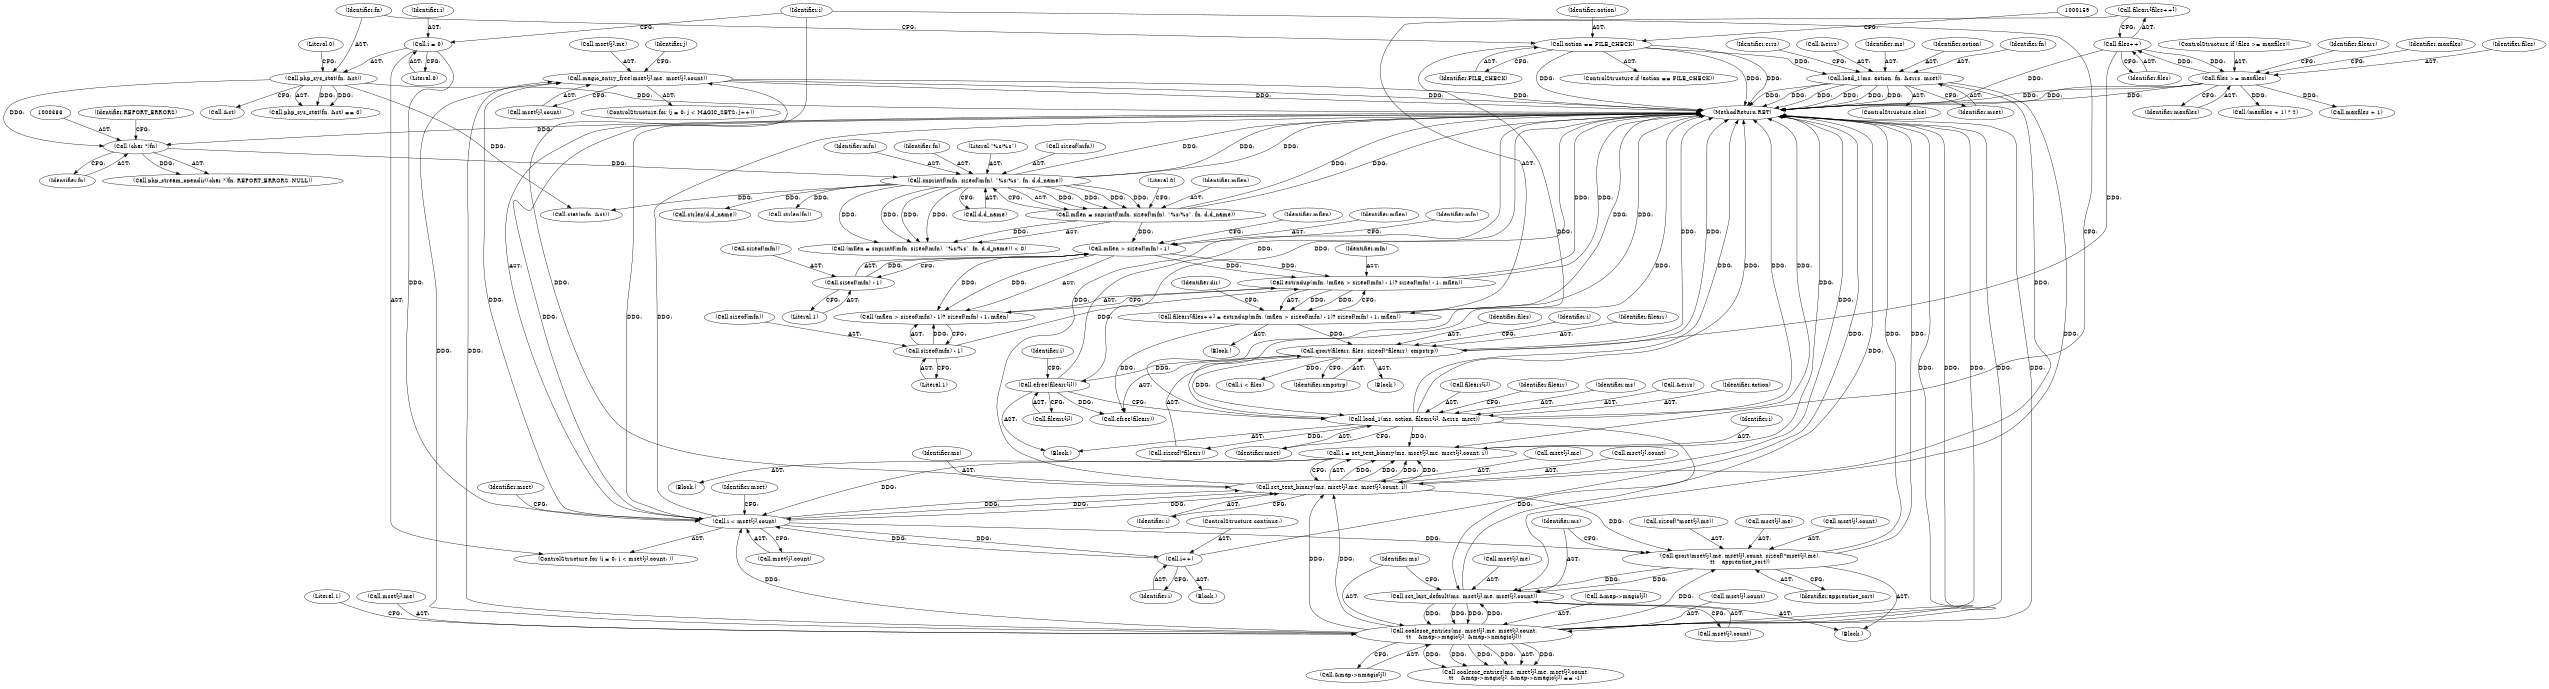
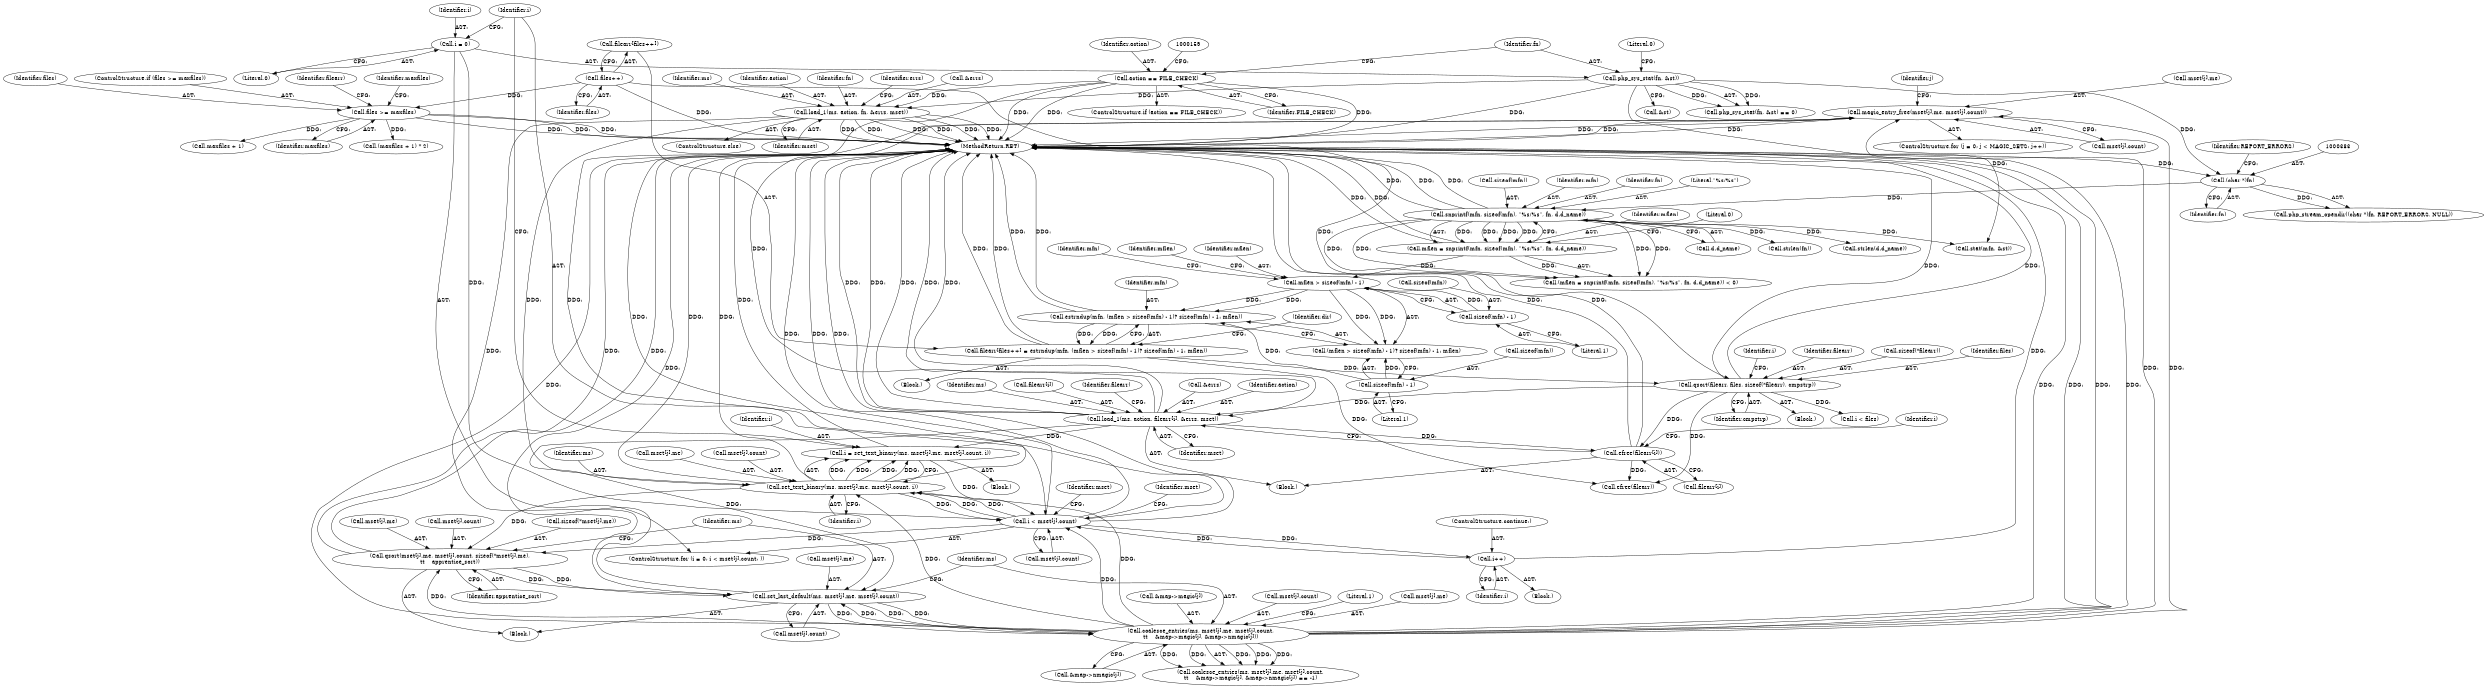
  digraph {
    n1 [label="(Call,magic_entry_free(mset[j].me, mset[j].count))"]
    n2 [label="(MethodReturn,RET)"]
    n3 [label="(ControlStructure,for (j = 0; j < MAGIC_SETS; j++))"]
    n4 [label="(Call,mset[j].count)"]
    n5 [label="(Call,(char *)fn)"]
    n6 [label="(Call,set_text_binary(ms, mset[j].me, mset[j].count, i))"]
    n7 [label="(Call,qsort(mset[j].me, mset[j].count, sizeof(*mset[j].me),\n\t\t    apprentice_sort))"]
    n8 [label="(Call,i < mset[j].count)"]
    n9 [label="(Call,i = set_text_binary(ms, mset[j].me, mset[j].count, i))"]
    n10 [label="(Identifier,i)"]
    n11 [label="(Call,set_last_default(ms, mset[j].me, mset[j].count))"]
    n12 [label="(Call,coalesce_entries(ms, mset[j].me, mset[j].count,\n\t\t    &map->magic[j], &map->nmagic[j]))"]
    n13 [label="(Call,mset[j].count)"]
    n14 [label="(Block,)"]
    n15 [label="(Identifier,apprentice_sort)"]
    n16 [label="(Call,i++)"]
    n17 [label="(ControlStructure,for (i = 0; i < mset[j].count; ))"]
    n18 [label="(Call,mset[j].count)"]
    n19 [label="(Block,)"]
    n20 [label="(Call,load_1(ms, action, fn, &errs, mset))"]
    n21 [label="(ControlStructure,else)"]
    n22 [label="(Identifier,mset)"]
    n23 [label="(Call,action == FILE_CHECK)"]
    n24 [label="(Call,load_1(ms, action, filearr[i], &errs, mset))"]
    n25 [label="(ControlStructure,if (action == FILE_CHECK))"]
    n26 [label="(Identifier,FILE_CHECK)"]
    n27 [label="(Call,efree(filearr[i]))"]
    n28 [label="(Block,)"]
    n29 [label="(Identifier,mset)"]
    n30 [label="(Call,php_sys_stat(fn, &st))"]
    n31 [label="(Call,stat(mfn, &st))"]
    n32 [label="(Call,&st)"]
    n33 [label="(Call,php_sys_stat(fn, &st) == 0)"]
    n34 [label="(Call,snprintf(mfn, sizeof(mfn), \"%s/%s\", fn, d.d_name))"]
    n35 [label="(Call,php_stream_opendir((char *)fn, REPORT_ERRORS, NULL))"]
    n36 [label="(Identifier,fn)"]
    n37 [label="(Call,efree(filearr))"]
    n38 [label="(Call,filearr[i])"]
    n39 [label="(Call,qsort(filearr, files, sizeof(*filearr), cmpstrp))"]
    n40 [label="(Identifier,cmpstrp)"]
    n41 [label="(Block,)"]
    n42 [label="(Call,i < files)"]
    n43 [label="(Call,filearr[files++] = estrndup(mfn, (mflen > sizeof(mfn) - 1)? sizeof(mfn) - 1: mflen))"]
    n44 [label="(Call,estrndup(mfn, (mflen > sizeof(mfn) - 1)? sizeof(mfn) - 1: mflen))"]
    n45 [label="(Block,)"]
    n46 [label="(Call,(mflen > sizeof(mfn) - 1)? sizeof(mfn) - 1: mflen)"]
    n47 [label="(Call,sizeof(mfn) - 1)"]
    n48 [label="(Call,mflen > sizeof(mfn) - 1)"]
    n49 [label="(Call,sizeof(mfn) - 1)"]
    n50 [label="(Literal,1)"]
    n51 [label="(Call,mflen = snprintf(mfn, sizeof(mfn), \"%s/%s\", fn, d.d_name))"]
    n52 [label="(Call,(mflen = snprintf(mfn, sizeof(mfn), \"%s/%s\", fn, d.d_name)) < 0)"]
    n53 [label="(Call,d.d_name)"]
    n54 [label="(Call,strlen(fn))"]
    n55 [label="(Call,strlen(d.d_name))"]
    n56 [label="(Literal,1)"]
    n57 [label="(Call,files++)"]
    n58 [label="(Call,files >= maxfiles)"]
    n59 [label="(Call,filearr[files++])"]
    n60 [label="(Identifier,files)"]
    n61 [label="(Call,(maxfiles + 1) * 2)"]
    n62 [label="(Call,maxfiles + 1)"]
    n63 [label="(Identifier,maxfiles)"]
    n64 [label="(ControlStructure,if (files >= maxfiles))"]
    n65 [label="(Call,&map->nmagic[j])"]
    n66 [label="(Call,coalesce_entries(ms, mset[j].me, mset[j].count,\n\t\t    &map->magic[j], &map->nmagic[j]) == -1)"]
    n67 [label="(Identifier,i)"]
    n68 [label="(Block,)"]
    n69 [label="(Call,i = 0)"]
    n70 [label="(Literal,0)"]
    n71 [label="(Identifier,filearr)"]
    n72 [label="(Call,&map->magic[j])"]
    n73 [label="(Identifier,fn)"]
    n74 [label="(Identifier,errs)"]
    n75 [label="(Identifier,i)"]
    n76 [label="(Call,sizeof(mfn))"]
    n77 [label="(Literal,\"%s/%s\")"]
    n78 [label="(Identifier,i)"]
    n79 [label="(Call,mset[j].count)"]
    n80 [label="(Literal,0)"]
    n81 [label="(Identifier,mset)"]
    n82 [label="(Identifier,filearr)"]
    n83 [label="(Identifier,files)"]
    n84 [label="(Literal,0)"]
    n85 [label="(Identifier,ms)"]
    n86 [label="(Identifier,dir)"]
    n87 [label="(Identifier,ms)"]
    n88 [label="(Literal,1)"]
    n89 [label="(Identifier,i)"]
    n90 [label="(Call,&errs)"]
    n91 [label="(Identifier,i)"]
    n92 [label="(Identifier,i)"]
    n93 [label="(Identifier,action)"]
    n94 [label="(Identifier,ms)"]
    n95 [label="(Identifier,ms)"]
    n96 [label="(Call,mset[j].me)"]
    n97 [label="(Call,&errs)"]
    n98 [label="(Call,mset[j].count)"]
    n99 [label="(Identifier,mflen)"]
    n100 [label="(Call,sizeof(mfn))"]
    n101 [label="(Identifier,REPORT_ERRORS)"]
    n102 [label="(Identifier,fn)"]
    n103 [label="(Identifier,mset)"]
    n104 [label="(Identifier,maxfiles)"]
    n105 [label="(Identifier,action)"]
    n106 [label="(Identifier,mflen)"]
    n107 [label="(Call,mset[j].me)"]
    n108 [label="(Identifier,mfn)"]
    n109 [label="(Call,sizeof(*mset[j].me))"]
    n110 [label="(Call,mset[j].me)"]
    n111 [label="(Call,mset[j].me)"]
    n112 [label="(Identifier,filearr)"]
    n113 [label="(Identifier,action)"]
    n114 [label="(Call,mset[j].me)"]
    n115 [label="(ControlStructure,continue;)"]
    n116 [label="(Identifier,mfn)"]
    n117 [label="(Identifier,files)"]
    n118 [label="(Call,sizeof(*filearr))"]
    n119 [label="(Identifier,fn)"]
    n120 [label="(Call,sizeof(mfn))"]
    n121 [label="(Call,mset[j].count)"]
    n122 [label="(Identifier,mfn)"]
    n123 [label="(Identifier,j)"]
    n124 [label="(Identifier,ms)"]
    n125 [label="(Call,filearr[i])"]
    n126 [label="(Identifier,mflen)"]
    1000159
    n128 [label=1000383]
    n1 -> n2 [label="DDG: "]
    n1 -> n2 [label="DDG: "]
    n1 -> n2 [label="DDG: "]
    n1 -> n3 [label="AST: "]
    n1 -> n4 [label="CFG: "]
    n2 -> n5 [label="DDG: "]
    n4 -> n1 [label="AST: "]
    n5 -> n34 [label="DDG: "]
    n5 -> n35 [label="AST: "]
    n5 -> n35 [label="DDG: "]
    n5 -> n36 [label="CFG: "]
    n6 -> n1 [label="DDG: "]
    n6 -> n2 [label="DDG: "]
    n6 -> n2 [label="DDG: "]
    n6 -> n7 [label="DDG: "]
    n6 -> n8 [label="DDG: "]
    n6 -> n9 [label="AST: "]
    n6 -> n9 [label="DDG: "]
    n6 -> n9 [label="DDG: "]
    n6 -> n9 [label="DDG: "]
    n6 -> n9 [label="DDG: "]
    n6 -> n10 [label="CFG: "]
    n7 -> n2 [label="DDG: "]
    n7 -> n2 [label="DDG: "]
    n7 -> n11 [label="DDG: "]
    n7 -> n11 [label="DDG: "]
    n7 -> n14 [label="AST: "]
    n7 -> n15 [label="CFG: "]
    n8 -> n1 [label="DDG: "]
    n8 -> n2 [label="DDG: "]
    n8 -> n2 [label="DDG: "]
    n8 -> n2 [label="DDG: "]
    n8 -> n6 [label="DDG: "]
    n8 -> n6 [label="DDG: "]
    n8 -> n7 [label="DDG: "]
    n8 -> n16 [label="DDG: "]
    n8 -> n17 [label="AST: "]
    n8 -> n18 [label="CFG: "]
    n9 -> n2 [label="DDG: "]
    n9 -> n6 [label="CFG: "]
    n9 -> n8 [label="DDG: "]
    n9 -> n19 [label="AST: "]
    n10 -> n6 [label="AST: "]
    n11 -> n2 [label="DDG: "]
    n11 -> n12 [label="DDG: "]
    n11 -> n12 [label="DDG: "]
    n11 -> n12 [label="DDG: "]
    n11 -> n13 [label="CFG: "]
    n11 -> n14 [label="AST: "]
    n12 -> n1 [label="DDG: "]
    n12 -> n1 [label="DDG: "]
    n12 -> n2 [label="DDG: "]
    n12 -> n2 [label="DDG: "]
    n12 -> n2 [label="DDG: "]
    n12 -> n2 [label="DDG: "]
    n12 -> n2 [label="DDG: "]
    n12 -> n6 [label="DDG: "]
    n12 -> n6 [label="DDG: "]
    n12 -> n7 [label="DDG: "]
    n12 -> n8 [label="DDG: "]
    n12 -> n11 [label="DDG: "]
    n12 -> n65 [label="CFG: "]
    n12 -> n66 [label="AST: "]
    n12 -> n66 [label="DDG: "]
    n12 -> n66 [label="DDG: "]
    n12 -> n66 [label="DDG: "]
    n12 -> n66 [label="DDG: "]
    n12 -> n66 [label="DDG: "]
    n13 -> n11 [label="AST: "]
    n15 -> n7 [label="AST: "]
    n16 -> n2 [label="DDG: "]
    n16 -> n8 [label="DDG: "]
    n16 -> n67 [label="CFG: "]
    n16 -> n68 [label="AST: "]
    n18 -> n8 [label="AST: "]
    n20 -> n2 [label="DDG: "]
    n20 -> n2 [label="DDG: "]
    n20 -> n2 [label="DDG: "]
    n20 -> n2 [label="DDG: "]
    n20 -> n2 [label="DDG: "]
    n20 -> n2 [label="DDG: "]
    n20 -> n6 [label="DDG: "]
    n20 -> n11 [label="DDG: "]
    n20 -> n21 [label="AST: "]
    n20 -> n22 [label="CFG: "]
    n22 -> n20 [label="AST: "]
    n23 -> n2 [label="DDG: "]
    n23 -> n2 [label="DDG: "]
    n23 -> n2 [label="DDG: "]
    n23 -> n20 [label="DDG: "]
    n23 -> n24 [label="DDG: "]
    n23 -> n25 [label="AST: "]
    n23 -> n26 [label="CFG: "]
    n24 -> n2 [label="DDG: "]
    n24 -> n2 [label="DDG: "]
    n24 -> n2 [label="DDG: "]
    n24 -> n2 [label="DDG: "]
    n24 -> n2 [label="DDG: "]
    n24 -> n9 [label="DDG: "]
    n24 -> n11 [label="DDG: "]
-   n24 -> n118 [label="DDG: "]
+   n24 -> n27 [label="DDG: "]
    n24 -> n28 [label="AST: "]
    n24 -> n29 [label="CFG: "]
    n26 -> n23 [label="AST: "]
    n27 -> n2 [label="DDG: "]
    n27 -> n2 [label="DDG: "]
    n27 -> n24 [label="CFG: "]
    n27 -> n28 [label="AST: "]
    n27 -> n37 [label="DDG: "]
    n27 -> n38 [label="CFG: "]
    n29 -> n24 [label="AST: "]
    n30 -> n2 [label="DDG: "]
    n30 -> n5 [label="DDG: "]
+   n30 -> n20 [label="DDG: "]
    n30 -> n31 [label="DDG: "]
    n30 -> n32 [label="CFG: "]
    n30 -> n33 [label="AST: "]
    n30 -> n33 [label="DDG: "]
    n30 -> n33 [label="DDG: "]
    n34 -> n2 [label="DDG: "]
    n34 -> n2 [label="DDG: "]
    n34 -> n2 [label="DDG: "]
    n34 -> n31 [label="DDG: "]
    n34 -> n51 [label="AST: "]
    n34 -> n51 [label="DDG: "]
    n34 -> n51 [label="DDG: "]
    n34 -> n51 [label="DDG: "]
    n34 -> n51 [label="DDG: "]
    n34 -> n52 [label="DDG: "]
    n34 -> n52 [label="DDG: "]
    n34 -> n52 [label="DDG: "]
    n34 -> n52 [label="DDG: "]
    n34 -> n53 [label="CFG: "]
    n34 -> n54 [label="DDG: "]
    n34 -> n55 [label="DDG: "]
    n36 -> n5 [label="AST: "]
    n38 -> n27 [label="AST: "]
    n39 -> n2 [label="DDG: "]
    n39 -> n2 [label="DDG: "]
    n39 -> n24 [label="DDG: "]
    n39 -> n27 [label="DDG: "]
-   n39 -> n37 [label="AST: "]
+   n39 -> n37 [label="DDG: "]
    n39 -> n40 [label="CFG: "]
    n39 -> n41 [label="AST: "]
    n39 -> n42 [label="DDG: "]
    n40 -> n39 [label="AST: "]
    n43 -> n2 [label="DDG: "]
    n43 -> n2 [label="DDG: "]
    n43 -> n37 [label="DDG: "]
    n43 -> n39 [label="DDG: "]
    n43 -> n44 [label="CFG: "]
    n43 -> n45 [label="AST: "]
    n44 -> n2 [label="DDG: "]
    n44 -> n2 [label="DDG: "]
    n44 -> n43 [label="AST: "]
    n44 -> n43 [label="DDG: "]
    n44 -> n43 [label="DDG: "]
    n44 -> n46 [label="CFG: "]
    n46 -> n44 [label="AST: "]
    n46 -> n47 [label="CFG: "]
    n47 -> n44 [label="DDG: "]
    n47 -> n46 [label="AST: "]
    n47 -> n46 [label="DDG: "]
    n47 -> n56 [label="CFG: "]
    n48 -> n44 [label="DDG: "]
    n48 -> n44 [label="DDG: "]
    n48 -> n46 [label="AST: "]
    n48 -> n46 [label="DDG: "]
    n48 -> n46 [label="DDG: "]
    n48 -> n49 [label="CFG: "]
    n49 -> n48 [label="AST: "]
    n49 -> n48 [label="DDG: "]
    n49 -> n50 [label="CFG: "]
    n50 -> n49 [label="AST: "]
    n51 -> n2 [label="DDG: "]
    n51 -> n2 [label="DDG: "]
    n51 -> n34 [label="CFG: "]
    n51 -> n48 [label="DDG: "]
    n51 -> n52 [label="AST: "]
    n51 -> n52 [label="DDG: "]
    n53 -> n34 [label="AST: "]
    n56 -> n47 [label="AST: "]
    n57 -> n2 [label="DDG: "]
    n57 -> n39 [label="DDG: "]
    n57 -> n58 [label="DDG: "]
    n57 -> n59 [label="AST: "]
    n57 -> n60 [label="CFG: "]
    n58 -> n2 [label="DDG: "]
    n58 -> n2 [label="DDG: "]
    n58 -> n2 [label="DDG: "]
-   n58 -> n57 [label="DDG: "]
    n58 -> n61 [label="DDG: "]
    n58 -> n62 [label="DDG: "]
    n58 -> n63 [label="CFG: "]
    n59 -> n43 [label="AST: "]
    n59 -> n57 [label="CFG: "]
    n60 -> n57 [label="AST: "]
    n63 -> n58 [label="AST: "]
    n64 -> n58 [label="AST: "]
    n65 -> n12 [label="AST: "]
    n67 -> n16 [label="AST: "]
    n69 -> n8 [label="DDG: "]
    n69 -> n17 [label="AST: "]
    n69 -> n30 [label="AST: "]
    n69 -> n70 [label="CFG: "]
    n70 -> n69 [label="AST: "]
    n71 -> n24 [label="CFG: "]
    n72 -> n12 [label="AST: "]
    n73 -> n34 [label="AST: "]
    n74 -> n20 [label="CFG: "]
    n75 -> n9 [label="AST: "]
    n76 -> n47 [label="AST: "]
    n77 -> n34 [label="AST: "]
    n78 -> n8 [label="AST: "]
    n78 -> n9 [label="CFG: "]
    n78 -> n69 [label="CFG: "]
    n79 -> n12 [label="AST: "]
    n80 -> n30 [label="CFG: "]
    n81 -> n8 [label="CFG: "]
    n82 -> n58 [label="CFG: "]
    n83 -> n39 [label="AST: "]
    n84 -> n51 [label="CFG: "]
    n85 -> n24 [label="AST: "]
    n86 -> n43 [label="CFG: "]
    n87 -> n6 [label="AST: "]
    n88 -> n12 [label="CFG: "]
    n89 -> n39 [label="CFG: "]
    n90 -> n20 [label="AST: "]
    n91 -> n27 [label="CFG: "]
    n92 -> n69 [label="AST: "]
    n93 -> n23 [label="AST: "]
    n94 -> n7 [label="CFG: "]
    n94 -> n11 [label="AST: "]
    n95 -> n20 [label="AST: "]
    n96 -> n6 [label="AST: "]
    n97 -> n24 [label="AST: "]
    n98 -> n6 [label="AST: "]
    n99 -> n48 [label="AST: "]
    n100 -> n49 [label="AST: "]
    n101 -> n5 [label="CFG: "]
    n102 -> n23 [label="CFG: "]
    n102 -> n30 [label="AST: "]
    n103 -> n8 [label="CFG: "]
    n104 -> n58 [label="CFG: "]
    n105 -> n20 [label="AST: "]
    n106 -> n51 [label="AST: "]
    n107 -> n11 [label="AST: "]
    n108 -> n48 [label="CFG: "]
    n109 -> n7 [label="AST: "]
    n110 -> n7 [label="AST: "]
    n111 -> n1 [label="AST: "]
    n112 -> n39 [label="AST: "]
    n113 -> n24 [label="AST: "]
    n114 -> n12 [label="AST: "]
    n115 -> n16 [label="AST: "]
    n116 -> n44 [label="AST: "]
    n117 -> n58 [label="AST: "]
    n118 -> n39 [label="AST: "]
    n119 -> n20 [label="AST: "]
    n120 -> n34 [label="AST: "]
    n121 -> n7 [label="AST: "]
    n122 -> n34 [label="AST: "]
    n123 -> n1 [label="CFG: "]
    n124 -> n11 [label="CFG: "]
    n124 -> n12 [label="AST: "]
    n125 -> n24 [label="AST: "]
    n126 -> n48 [label="CFG: "]
    1000159 -> n23 [label="CFG: "]
    n128 -> n5 [label="AST: "]
  }
